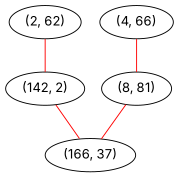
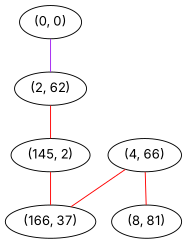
  graph {
    fontname=Inter
    node [fontname=Inter]
    edge [color=red fontname=Inter weight=1]
    n1 [label="(2, 62)"]
-   "(142, 2)"
+   "(0, 0)"
+   "(142, 2)" [label="(145, 2)"]
    "(166, 37)"
    n5 [label="(8, 81)"]
    "(4, 66)"
    n1 -- "(142, 2)"
+   "(0, 0)" -- n1 [color=purple weight=4]
    "(142, 2)" -- "(166, 37)"
-   n5 -- "(166, 37)"
+   "(4, 66)" -- "(166, 37)"
    "(4, 66)" -- n5
  }
